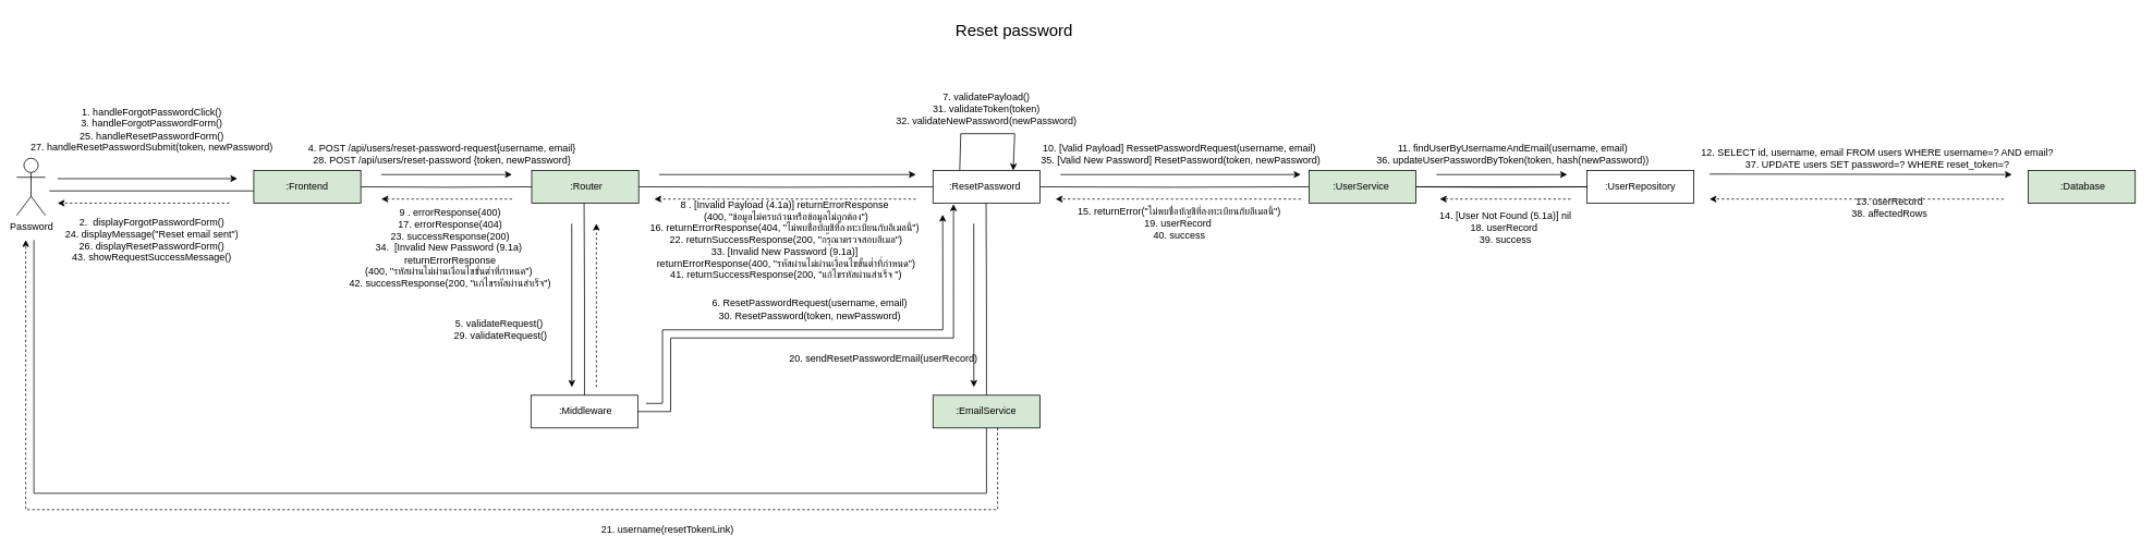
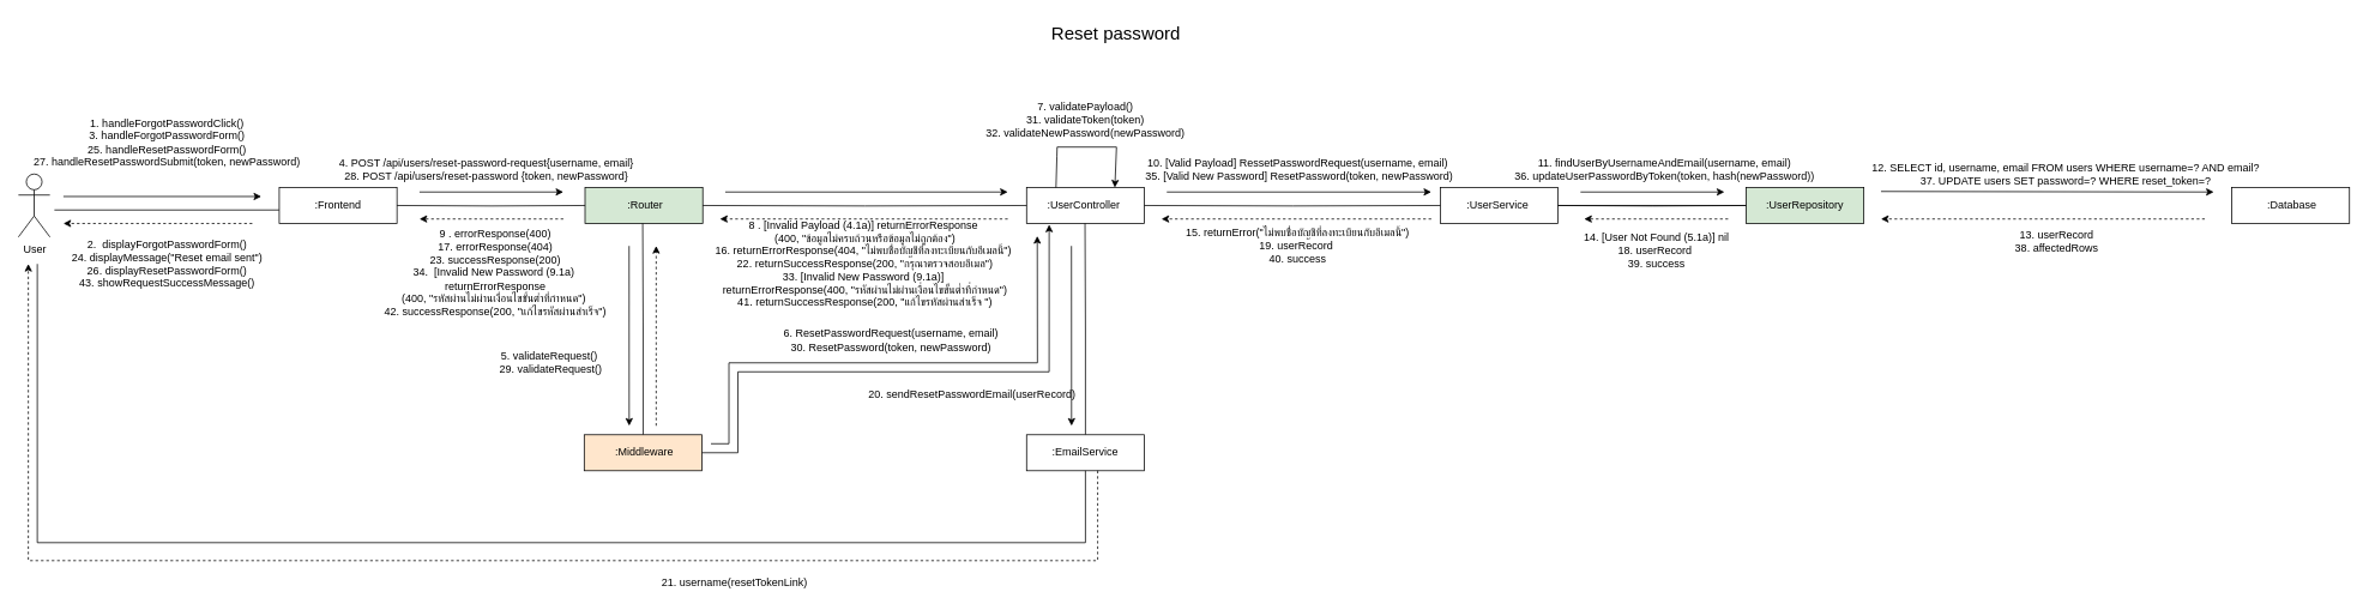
  <mxCell id="0" />
  <mxCell id="1" parent="0" />
  <mxCell id="2" style="edgeStyle=orthogonalEdgeStyle;rounded=0;orthogonalLoop=1;jettySize=auto;html=1;entryX=0;entryY=0.5;entryDx=0;entryDy=0;endArrow=none;startFill=0;" edge="1" parent="1"><mxGeometry relative="1" as="geometry"><mxPoint x="60" y="233" as="sourcePoint" /><mxPoint x="310" y="233" as="targetPoint" /></mxGeometry></mxCell>
- <mxCell id="3" value="Password" style="shape=umlActor;verticalLabelPosition=bottom;verticalAlign=top;html=1;outlineConnect=0;" vertex="1" parent="1"><mxGeometry x="20" y="193" width="35" height="70" as="geometry" /></mxCell>
- <mxCell id="4" value=":Frontend" style="rounded=0;whiteSpace=wrap;html=1;fillColor=#d5e8d4;" vertex="1" parent="1"><mxGeometry x="310" y="208" width="130.91" height="40" as="geometry" /></mxCell>
+ <mxCell id="3" value="User" style="shape=umlActor;verticalLabelPosition=bottom;verticalAlign=top;html=1;outlineConnect=0;" vertex="1" parent="1"><mxGeometry x="20" y="193" width="35" height="70" as="geometry" /></mxCell>
+ <mxCell id="4" value=":Frontend" style="rounded=0;whiteSpace=wrap;html=1;" vertex="1" parent="1"><mxGeometry x="310" y="208" width="130.91" height="40" as="geometry" /></mxCell>
  <mxCell id="5" value="" style="endArrow=classic;html=1;rounded=0;" edge="1" parent="1"><mxGeometry width="50" height="50" relative="1" as="geometry"><mxPoint x="70" y="218" as="sourcePoint" /><mxPoint x="290" y="218" as="targetPoint" /></mxGeometry></mxCell>
  <mxCell id="6" value="" style="endArrow=classic;html=1;rounded=0;dashed=1;" edge="1" parent="1"><mxGeometry width="50" height="50" relative="1" as="geometry"><mxPoint x="280" y="248" as="sourcePoint" /><mxPoint x="70" y="248" as="targetPoint" /></mxGeometry></mxCell>
  <mxCell id="7" value="&amp;nbsp;:Router" style="rounded=0;whiteSpace=wrap;html=1;fillColor=#d5e8d4;" vertex="1" parent="1"><mxGeometry x="650" y="208" width="130.91" height="40" as="geometry" /></mxCell>
  <mxCell id="8" style="edgeStyle=orthogonalEdgeStyle;rounded=0;orthogonalLoop=1;jettySize=auto;html=1;entryX=0;entryY=0.5;entryDx=0;entryDy=0;endArrow=none;startFill=0;" edge="1" parent="1" target="7"><mxGeometry relative="1" as="geometry"><mxPoint x="440.91" y="228" as="sourcePoint" /><mxPoint x="645.91" y="228" as="targetPoint" /></mxGeometry></mxCell>
  <mxCell id="9" value="" style="endArrow=classic;html=1;rounded=0;" edge="1" parent="1"><mxGeometry width="50" height="50" relative="1" as="geometry"><mxPoint x="465.91" y="213" as="sourcePoint" /><mxPoint x="625.91" y="213" as="targetPoint" /></mxGeometry></mxCell>
  <mxCell id="10" value="&amp;nbsp;" style="text;whiteSpace=wrap;html=1;" vertex="1" parent="1"><mxGeometry x="550" y="193" width="40" height="40" as="geometry" /></mxCell>
- <mxCell id="11" value=":ResetPassword&amp;nbsp;" style="rounded=0;whiteSpace=wrap;html=1;" vertex="1" parent="1"><mxGeometry x="1140.91" y="208" width="130.91" height="40" as="geometry" /></mxCell>
+ <mxCell id="11" value=":UserController&amp;nbsp;" style="rounded=0;whiteSpace=wrap;html=1;" vertex="1" parent="1"><mxGeometry x="1140.91" y="208" width="130.91" height="40" as="geometry" /></mxCell>
  <mxCell id="12" style="edgeStyle=orthogonalEdgeStyle;rounded=0;orthogonalLoop=1;jettySize=auto;html=1;entryX=0;entryY=0.5;entryDx=0;entryDy=0;endArrow=none;startFill=0;" edge="1" parent="1" target="11"><mxGeometry relative="1" as="geometry"><mxPoint x="780.91" y="228" as="sourcePoint" /><mxPoint x="985.91" y="228" as="targetPoint" /></mxGeometry></mxCell>
  <mxCell id="13" value="" style="endArrow=classic;html=1;rounded=0;" edge="1" parent="1"><mxGeometry width="50" height="50" relative="1" as="geometry"><mxPoint x="805.91" y="213" as="sourcePoint" /><mxPoint x="1120" y="213" as="targetPoint" /></mxGeometry></mxCell>
  <mxCell id="14" value="" style="endArrow=classic;html=1;rounded=0;dashed=1;" edge="1" parent="1"><mxGeometry width="50" height="50" relative="1" as="geometry"><mxPoint x="1120" y="243" as="sourcePoint" /><mxPoint x="800" y="243" as="targetPoint" /></mxGeometry></mxCell>
- <mxCell id="15" value=":UserService&amp;nbsp;" style="rounded=0;whiteSpace=wrap;html=1;fillColor=#d5e8d4;" vertex="1" parent="1"><mxGeometry x="1600.91" y="208" width="130.91" height="40" as="geometry" /></mxCell>
+ <mxCell id="15" value=":UserService&amp;nbsp;" style="rounded=0;whiteSpace=wrap;html=1;" vertex="1" parent="1"><mxGeometry x="1600.91" y="208" width="130.91" height="40" as="geometry" /></mxCell>
  <mxCell id="16" style="edgeStyle=orthogonalEdgeStyle;rounded=0;orthogonalLoop=1;jettySize=auto;html=1;entryX=0;entryY=0.5;entryDx=0;entryDy=0;endArrow=none;startFill=0;" edge="1" parent="1" target="15"><mxGeometry relative="1" as="geometry"><mxPoint x="1271.82" y="228" as="sourcePoint" /><mxPoint x="1476.82" y="228" as="targetPoint" /></mxGeometry></mxCell>
  <mxCell id="17" value="" style="endArrow=classic;html=1;rounded=0;" edge="1" parent="1"><mxGeometry width="50" height="50" relative="1" as="geometry"><mxPoint x="1296.82" y="213" as="sourcePoint" /><mxPoint x="1590.91" y="213" as="targetPoint" /></mxGeometry></mxCell>
  <mxCell id="18" value="" style="endArrow=classic;html=1;rounded=0;dashed=1;" edge="1" parent="1"><mxGeometry width="50" height="50" relative="1" as="geometry"><mxPoint x="1590.91" y="243" as="sourcePoint" /><mxPoint x="1290.91" y="243" as="targetPoint" /></mxGeometry></mxCell>
  <mxCell id="19" style="edgeStyle=orthogonalEdgeStyle;rounded=0;orthogonalLoop=1;jettySize=auto;html=1;endArrow=none;startFill=0;" edge="1" parent="1" source="20" target="15"><mxGeometry relative="1" as="geometry" /></mxCell>
- <mxCell id="20" value=":UserRepository" style="rounded=0;whiteSpace=wrap;html=1;" vertex="1" parent="1"><mxGeometry x="1940.91" y="208" width="130.91" height="40" as="geometry" /></mxCell>
+ <mxCell id="20" value=":UserRepository" style="rounded=0;whiteSpace=wrap;html=1;fillColor=#d5e8d4;" vertex="1" parent="1"><mxGeometry x="1940.91" y="208" width="130.91" height="40" as="geometry" /></mxCell>
  <mxCell id="21" style="edgeStyle=orthogonalEdgeStyle;rounded=0;orthogonalLoop=1;jettySize=auto;html=1;entryX=0;entryY=0.5;entryDx=0;entryDy=0;endArrow=none;startFill=0;" edge="1" parent="1" target="20"><mxGeometry relative="1" as="geometry"><mxPoint x="1731.82" y="228" as="sourcePoint" /><mxPoint x="1936.82" y="228" as="targetPoint" /></mxGeometry></mxCell>
  <mxCell id="22" value="" style="endArrow=classic;html=1;rounded=0;" edge="1" parent="1"><mxGeometry width="50" height="50" relative="1" as="geometry"><mxPoint x="1756.82" y="213" as="sourcePoint" /><mxPoint x="1916.82" y="213" as="targetPoint" /></mxGeometry></mxCell>
  <mxCell id="23" value="" style="endArrow=classic;html=1;rounded=0;dashed=1;" edge="1" parent="1"><mxGeometry width="50" height="50" relative="1" as="geometry"><mxPoint x="1920.91" y="243" as="sourcePoint" /><mxPoint x="1760.91" y="243" as="targetPoint" /></mxGeometry></mxCell>
  <mxCell id="24" value="4. POST /api/users/reset-password-request{username, email}&lt;div&gt;28. POST /api/users/reset-password {token, newPassword}&lt;/div&gt;" style="text;html=1;align=center;verticalAlign=middle;resizable=0;points=[];autosize=1;strokeColor=none;fillColor=none;" vertex="1" parent="1"><mxGeometry x="365" y="168" width="350" height="40" as="geometry" /></mxCell>
- <mxCell id="25" value="&amp;nbsp;:Database" style="rounded=0;whiteSpace=wrap;html=1;fillColor=#d5e8d4;" vertex="1" parent="1"><mxGeometry x="2480.91" y="208" width="130.91" height="40" as="geometry" /></mxCell>
+ <mxCell id="25" value="&amp;nbsp;:Database" style="rounded=0;whiteSpace=wrap;html=1;" vertex="1" parent="1"><mxGeometry x="2480.91" y="208" width="130.91" height="40" as="geometry" /></mxCell>
  <mxCell id="26" value="Reset password" style="text;html=1;align=center;verticalAlign=middle;whiteSpace=wrap;rounded=0;fontSize=20;" vertex="1" parent="1"><mxGeometry x="1067.82" y="20.5" width="345" height="30" as="geometry" /></mxCell>
  <mxCell id="27" value="1. handleForgotPasswordClick()&lt;div&gt;3. handleForgotPasswordForm()&lt;/div&gt;&lt;div&gt;25. handleResetPasswordForm()&lt;/div&gt;&lt;div&gt;27. handleResetPasswordSubmit(token, newPassword)&lt;/div&gt;" style="text;html=1;align=center;verticalAlign=middle;resizable=0;points=[];autosize=1;strokeColor=none;fillColor=none;" vertex="1" parent="1"><mxGeometry x="25" y="123" width="320" height="70" as="geometry" /></mxCell>
  <mxCell id="28" value="" style="endArrow=classic;html=1;rounded=0;dashed=1;" edge="1" parent="1"><mxGeometry width="50" height="50" relative="1" as="geometry"><mxPoint x="625.91" y="243" as="sourcePoint" /><mxPoint x="465.91" y="243" as="targetPoint" /></mxGeometry></mxCell>
  <mxCell id="29" value="" style="endArrow=classic;html=1;rounded=0;" edge="1" parent="1"><mxGeometry width="50" height="50" relative="1" as="geometry"><mxPoint x="2090.91" y="212.38" as="sourcePoint" /><mxPoint x="2460.91" y="213" as="targetPoint" /></mxGeometry></mxCell>
  <mxCell id="30" value="" style="endArrow=classic;html=1;rounded=0;dashed=1;" edge="1" parent="1"><mxGeometry width="50" height="50" relative="1" as="geometry"><mxPoint x="2450.91" y="243" as="sourcePoint" /><mxPoint x="2090.91" y="243" as="targetPoint" /></mxGeometry></mxCell>
  <mxCell id="31" value="&amp;nbsp;" style="text;html=1;align=center;verticalAlign=middle;resizable=0;points=[];autosize=1;strokeColor=none;fillColor=none;" vertex="1" parent="1"><mxGeometry x="880" y="258" width="30" height="30" as="geometry" /></mxCell>
  <mxCell id="32" value="9 . errorResponse(400)&lt;div&gt;17. errorResponse(404)&lt;/div&gt;&lt;div&gt;23. successResponse(200)&lt;/div&gt;&lt;div&gt;34.&amp;nbsp;&amp;nbsp;&lt;span style=&quot;background-color: transparent; color: light-dark(rgb(0, 0, 0), rgb(255, 255, 255));&quot;&gt;[Invalid New Password (9.1a)&amp;nbsp;&lt;/span&gt;&lt;/div&gt;&lt;div&gt;&lt;span style=&quot;background-color: transparent; color: light-dark(rgb(0, 0, 0), rgb(255, 255, 255));&quot;&gt;returnErrorResponse&lt;/span&gt;&lt;/div&gt;&lt;div&gt;&lt;span style=&quot;background-color: transparent; color: light-dark(rgb(0, 0, 0), rgb(255, 255, 255));&quot;&gt;(400, &quot;รหัสผ่านไม่ผ่านเงื่อนไขขั้นต่ำที่กำหนด&quot;)&amp;nbsp;&lt;/span&gt;&lt;/div&gt;&lt;div&gt;42. successResponse(200, &quot;แก้ไขรหัสผ่านสำเร็จ&quot;)&lt;/div&gt;" style="text;html=1;align=center;verticalAlign=middle;resizable=0;points=[];autosize=1;strokeColor=none;fillColor=none;" vertex="1" parent="1"><mxGeometry x="410" y="248" width="280" height="110" as="geometry" /></mxCell>
  <mxCell id="33" value="2.&amp;nbsp; displayForgotPasswordForm()&lt;div&gt;24. displayMessage(&quot;Reset email sent&quot;)&lt;/div&gt;&lt;div&gt;26. displayResetPasswordForm()&lt;/div&gt;&lt;div&gt;43. showRequestSuccessMessage()&lt;/div&gt;" style="text;html=1;align=center;verticalAlign=middle;resizable=0;points=[];autosize=1;strokeColor=none;fillColor=none;" vertex="1" parent="1"><mxGeometry x="65" y="258" width="240" height="70" as="geometry" /></mxCell>
  <mxCell id="34" style="edgeStyle=orthogonalEdgeStyle;rounded=0;orthogonalLoop=1;jettySize=auto;html=1;entryX=0.5;entryY=1;entryDx=0;entryDy=0;endArrow=none;startFill=0;" edge="1" parent="1" source="35"><mxGeometry relative="1" as="geometry"><mxPoint x="1205.91" y="248" as="targetPoint" /></mxGeometry></mxCell>
- <mxCell id="35" value=":EmailService" style="rounded=0;whiteSpace=wrap;html=1;fillColor=#d5e8d4;" vertex="1" parent="1"><mxGeometry x="1140.91" y="483" width="130.91" height="40" as="geometry" /></mxCell>
+ <mxCell id="35" value=":EmailService" style="rounded=0;whiteSpace=wrap;html=1;" vertex="1" parent="1"><mxGeometry x="1140.91" y="483" width="130.91" height="40" as="geometry" /></mxCell>
  <mxCell id="36" value="" style="endArrow=classic;html=1;rounded=0;" edge="1" parent="1"><mxGeometry width="50" height="50" relative="1" as="geometry"><mxPoint x="1190.82" y="273" as="sourcePoint" /><mxPoint x="1190.91" y="473" as="targetPoint" /></mxGeometry></mxCell>
  <mxCell id="37" value="" style="endArrow=classic;html=1;rounded=0;dashed=1;" edge="1" parent="1"><mxGeometry width="50" height="50" relative="1" as="geometry"><mxPoint x="1220" y="523" as="sourcePoint" /><mxPoint x="31" y="293" as="targetPoint" /><Array as="points"><mxPoint x="1220" y="623" /><mxPoint x="31" y="623" /></Array></mxGeometry></mxCell>
  <mxCell id="38" style="edgeStyle=orthogonalEdgeStyle;rounded=0;orthogonalLoop=1;jettySize=auto;html=1;entryX=0.5;entryY=1;entryDx=0;entryDy=0;endArrow=none;startFill=0;" edge="1" parent="1" source="39"><mxGeometry relative="1" as="geometry"><mxPoint x="714.09" y="248" as="targetPoint" /></mxGeometry></mxCell>
- <mxCell id="39" value="&amp;nbsp;:Middleware" style="rounded=0;whiteSpace=wrap;html=1;" vertex="1" parent="1"><mxGeometry x="649.09" y="483" width="130.91" height="40" as="geometry" /></mxCell>
+ <mxCell id="39" value="&amp;nbsp;:Middleware" style="rounded=0;whiteSpace=wrap;html=1;fillColor=#ffe6cc;" vertex="1" parent="1"><mxGeometry x="649.09" y="483" width="130.91" height="40" as="geometry" /></mxCell>
  <mxCell id="40" value="" style="endArrow=classic;html=1;rounded=0;" edge="1" parent="1"><mxGeometry width="50" height="50" relative="1" as="geometry"><mxPoint x="699" y="273" as="sourcePoint" /><mxPoint x="699.09" y="473" as="targetPoint" /></mxGeometry></mxCell>
  <mxCell id="41" value="" style="endArrow=classic;html=1;rounded=0;dashed=1;" edge="1" parent="1"><mxGeometry width="50" height="50" relative="1" as="geometry"><mxPoint x="729.09" y="473" as="sourcePoint" /><mxPoint x="729.09" y="273" as="targetPoint" /></mxGeometry></mxCell>
  <mxCell id="42" value="5. validateRequest()&lt;div&gt;&amp;nbsp;29. validateRequest()&lt;/div&gt;" style="text;html=1;align=center;verticalAlign=middle;resizable=0;points=[];autosize=1;strokeColor=none;fillColor=none;" vertex="1" parent="1"><mxGeometry x="540" y="383" width="140" height="40" as="geometry" /></mxCell>
  <mxCell id="43" value="" style="endArrow=classic;html=1;rounded=0;exitX=0.25;exitY=0;exitDx=0;exitDy=0;entryX=0.75;entryY=0;entryDx=0;entryDy=0;" edge="1" parent="1" source="11" target="11"><mxGeometry width="50" height="50" relative="1" as="geometry"><mxPoint x="1140.91" y="183" as="sourcePoint" /><mxPoint x="1270.91" y="163" as="targetPoint" /><Array as="points"><mxPoint x="1174.65" y="173" /><mxPoint x="1174.91" y="163" /><mxPoint x="1240.91" y="163" /></Array></mxGeometry></mxCell>
  <mxCell id="44" value="7. validatePayload()&lt;div&gt;31. validateToken(token)&lt;/div&gt;&lt;div&gt;32. validateNewPassword(newPassword)&lt;/div&gt;" style="text;html=1;align=center;verticalAlign=middle;resizable=0;points=[];autosize=1;strokeColor=none;fillColor=none;" vertex="1" parent="1"><mxGeometry x="1086.37" y="103" width="240" height="60" as="geometry" /></mxCell>
  <mxCell id="45" value="8 . [Invalid Payload (4.1a)] returnErrorResponse&amp;nbsp;&lt;div&gt;&lt;span style=&quot;background-color: transparent; color: light-dark(rgb(0, 0, 0), rgb(255, 255, 255));&quot;&gt;(400, &quot;ข้อมูลไม่ครบถ้วนหรือข้อมูลไม่ถูกต้อง&quot;)&lt;/span&gt;&lt;div&gt;16.&lt;span style=&quot;background-color: transparent; color: light-dark(rgb(0, 0, 0), rgb(255, 255, 255));&quot;&gt;&amp;nbsp;returnErrorResponse&lt;/span&gt;&lt;span style=&quot;background-color: transparent; color: light-dark(rgb(0, 0, 0), rgb(255, 255, 255));&quot;&gt;(404, &quot;ไม่พบชื่อบัญชีที่ลงทะเบียนกับอีเมลนี้&quot;)&amp;nbsp;&lt;/span&gt;&lt;/div&gt;&lt;/div&gt;&lt;div&gt;22. returnSuccessResponse(200, &quot;กรุณาตรวจสอบอีเมล&quot;)&lt;/div&gt;&lt;div&gt;33. [Invalid New Password (9.1a)]&amp;nbsp;&lt;/div&gt;&lt;div&gt;returnErrorResponse(400, &quot;รหัสผ่านไม่ผ่านเงื่อนไขขั้นต่ำที่กำหนด&quot;)&lt;/div&gt;&lt;div&gt;41. returnSuccessResponse(200, &quot;แก้ไขรหัสผ่านสำเร็จ &quot;)&lt;/div&gt;" style="text;html=1;align=center;verticalAlign=middle;resizable=0;points=[];autosize=1;strokeColor=none;fillColor=none;" vertex="1" parent="1"><mxGeometry x="770.91" y="238" width="380" height="110" as="geometry" /></mxCell>
  <mxCell id="46" style="edgeStyle=orthogonalEdgeStyle;rounded=0;orthogonalLoop=1;jettySize=auto;html=1;endArrow=classic;startFill=0;exitX=1;exitY=0.5;exitDx=0;exitDy=0;entryX=0.192;entryY=1.03;entryDx=0;entryDy=0;entryPerimeter=0;" edge="1" parent="1" source="39" target="11"><mxGeometry relative="1" as="geometry"><mxPoint x="1016" y="253" as="targetPoint" /><mxPoint x="885.21" y="538" as="sourcePoint" /><Array as="points"><mxPoint x="820" y="503" /><mxPoint x="820" y="413" /><mxPoint x="1166" y="413" /></Array></mxGeometry></mxCell>
  <mxCell id="47" value="6. ResetPasswordRequest(username, email)&lt;div&gt;30. ResetPassword(token, newPassword)&lt;/div&gt;" style="text;html=1;align=center;verticalAlign=middle;resizable=0;points=[];autosize=1;strokeColor=none;fillColor=none;" vertex="1" parent="1"><mxGeometry x="860" y="358" width="260" height="40" as="geometry" /></mxCell>
  <mxCell id="48" value="10. [Valid Payload] RessetPasswordRequest(username, email)&lt;div&gt;&amp;nbsp;35. [Valid New Password] ResetPassword(token, newPassword)&lt;/div&gt;" style="text;html=1;align=center;verticalAlign=middle;resizable=0;points=[];autosize=1;strokeColor=none;fillColor=none;" vertex="1" parent="1"><mxGeometry x="1256.82" y="168" width="370" height="40" as="geometry" /></mxCell>
  <mxCell id="49" value="11. findUserByUsernameAndEmail(username, email)&lt;div&gt;36. updateUserPasswordByToken(token, hash(newPassword))&lt;/div&gt;" style="text;html=1;align=center;verticalAlign=middle;resizable=0;points=[];autosize=1;strokeColor=none;fillColor=none;" vertex="1" parent="1"><mxGeometry x="1670" y="168" width="360" height="40" as="geometry" /></mxCell>
  <mxCell id="50" value="12. SELECT id, username, email FROM users WHERE username=? AND email?&lt;div&gt;37. UPDATE users SET password=? WHERE reset_token=?&lt;/div&gt;" style="text;html=1;align=center;verticalAlign=middle;resizable=0;points=[];autosize=1;strokeColor=none;fillColor=none;" vertex="1" parent="1"><mxGeometry x="2070.91" y="173" width="450" height="40" as="geometry" /></mxCell>
- <mxCell id="51" value="13. userRecord&lt;div&gt;38. affectedRows&lt;/div&gt;" style="text;html=1;align=center;verticalAlign=middle;resizable=0;points=[];autosize=1;strokeColor=none;fillColor=none;" vertex="1" parent="1"><mxGeometry x="2250.91" y="233" width="120" height="40" as="geometry" /></mxCell>
+ <mxCell id="51" value="13. userRecord&lt;div&gt;38. affectedRows&lt;/div&gt;" style="text;html=1;align=center;verticalAlign=middle;resizable=0;points=[];autosize=1;strokeColor=none;fillColor=none;" vertex="1" parent="1"><mxGeometry x="2225.91" y="248" width="120" height="40" as="geometry" /></mxCell>
  <mxCell id="52" value="14. [User Not Found (5.1a)] nil&lt;div&gt;18. userRecord&amp;nbsp;&lt;/div&gt;&lt;div&gt;39. success&lt;/div&gt;" style="text;html=1;align=center;verticalAlign=middle;resizable=0;points=[];autosize=1;strokeColor=none;fillColor=none;" vertex="1" parent="1"><mxGeometry x="1750.91" y="248" width="180" height="60" as="geometry" /></mxCell>
  <mxCell id="53" value="15. returnError(&quot;ไม่พบชื่อบัญชีที่ลงทะเบียนกับอีเมลนี้&quot;)&lt;div&gt;19. userRecord&amp;nbsp;&lt;/div&gt;&lt;div&gt;40. success&lt;/div&gt;" style="text;html=1;align=center;verticalAlign=middle;resizable=0;points=[];autosize=1;strokeColor=none;fillColor=none;" vertex="1" parent="1"><mxGeometry x="1291.82" y="243" width="300" height="60" as="geometry" /></mxCell>
  <mxCell id="54" value="20. sendResetPasswordEmail(userRecord)" style="text;html=1;align=center;verticalAlign=middle;resizable=0;points=[];autosize=1;strokeColor=none;fillColor=none;" vertex="1" parent="1"><mxGeometry x="955" y="423" width="250" height="30" as="geometry" /></mxCell>
  <mxCell id="55" style="edgeStyle=orthogonalEdgeStyle;rounded=0;orthogonalLoop=1;jettySize=auto;html=1;endArrow=none;startFill=0;exitX=0.5;exitY=1;exitDx=0;exitDy=0;" edge="1" parent="1" source="35"><mxGeometry relative="1" as="geometry"><mxPoint x="41" y="293" as="targetPoint" /><mxPoint x="374.78" y="483" as="sourcePoint" /><Array as="points"><mxPoint x="1206" y="603" /><mxPoint x="41" y="603" /></Array></mxGeometry></mxCell>
  <mxCell id="56" value="" style="endArrow=classic;html=1;rounded=0;entryX=1.005;entryY=0.218;entryDx=0;entryDy=0;entryPerimeter=0;" edge="1" parent="1" target="45"><mxGeometry width="50" height="50" relative="1" as="geometry"><mxPoint x="790" y="493" as="sourcePoint" /><mxPoint x="790.09" y="693" as="targetPoint" /><Array as="points"><mxPoint x="810" y="493" /><mxPoint x="810" y="403" /><mxPoint x="1153" y="403" /></Array></mxGeometry></mxCell>
  <mxCell id="57" value="21. username(resetTokenLink)" style="text;html=1;align=center;verticalAlign=middle;resizable=0;points=[];autosize=1;strokeColor=none;fillColor=none;" vertex="1" parent="1"><mxGeometry x="721" y="633" width="190" height="30" as="geometry" /></mxCell>
